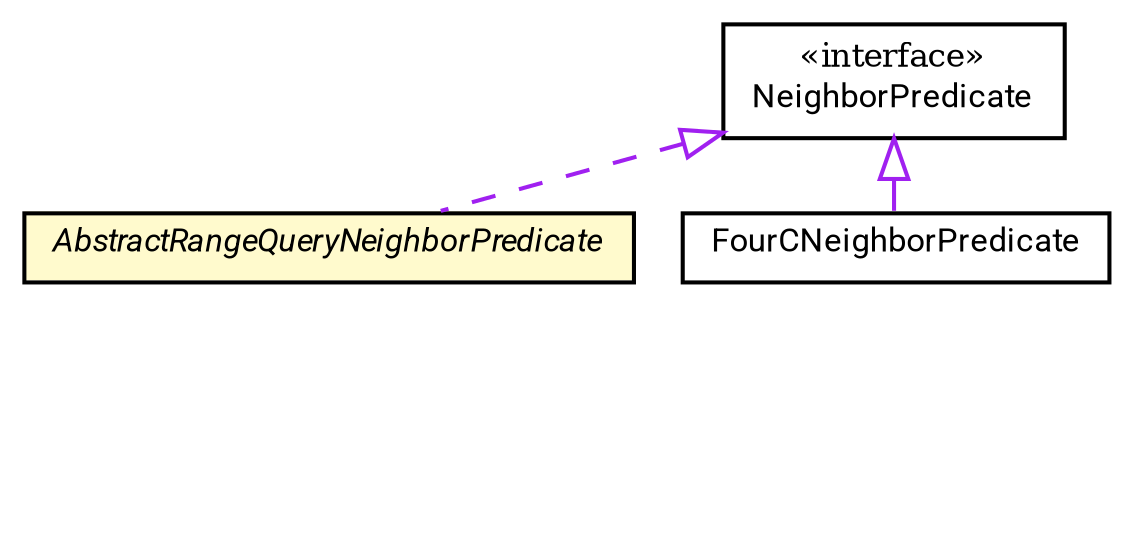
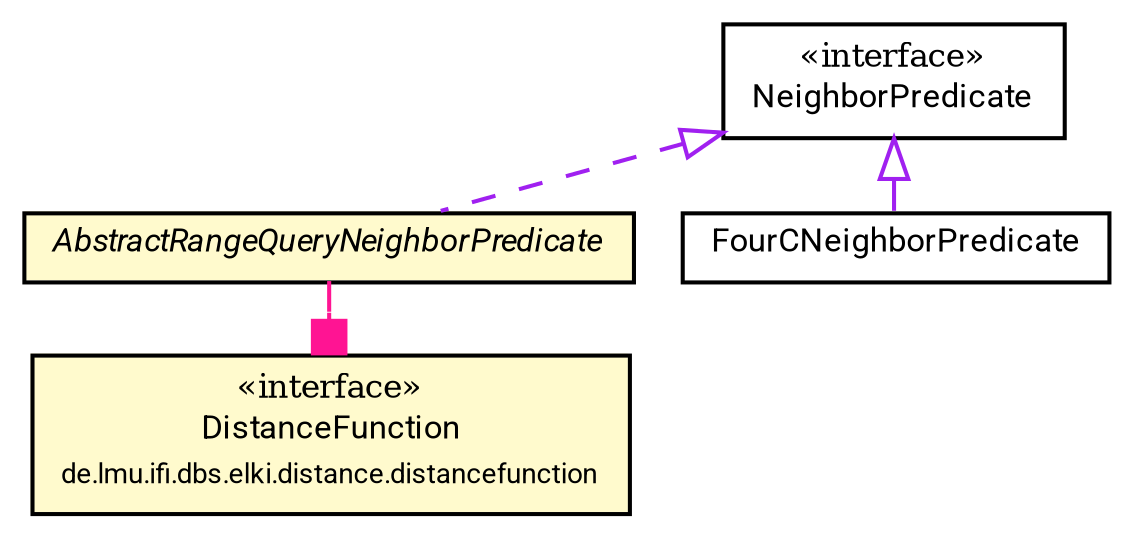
  digraph {
    fontname="DejaVu Serif"
    nodesep=0.15
    rankdir=TB
    ranksep=0.25
    node [fontcolor=black fontname="DejaVu Serif" fontsize=8 margin=0 shape=plaintext]
    edge [arrowtail=empty color=purple dir=back fontname="DejaVu Serif" fontsize=7 labelfontname=Roboto labelfontsize=7]
    n1 [height=0 label=<<table title="de.lmu.ifi.dbs.elki.algorithm.clustering.gdbscan.NeighborPredicate" border="0" cellborder="1" cellspacing="0" cellpadding="2" href="NeighborPredicate.html" target="_parent"> 		<tr><td><table border="0" cellspacing="0" cellpadding="1"> 		<tr><td align="center" balign="center"> &#171;interface&#187; </td></tr> 		<tr><td align="center" balign="center"> <font face="Roboto">NeighborPredicate</font> </td></tr> 		</table></td></tr> 		</table>> width=0]
    n2 [height=0 label=<<table title="de.lmu.ifi.dbs.elki.algorithm.clustering.gdbscan.AbstractRangeQueryNeighborPredicate" border="0" cellborder="1" cellspacing="0" cellpadding="2" bgcolor="lemonChiffon" href="AbstractRangeQueryNeighborPredicate.html" target="_parent"> 		<tr><td><table border="0" cellspacing="0" cellpadding="1"> 		<tr><td align="center" balign="center"> <font face="Roboto"><i>AbstractRangeQueryNeighborPredicate</i></font> </td></tr> 		</table></td></tr> 		</table>> width=0]
    n3 [height=0 label=<<table title="de.lmu.ifi.dbs.elki.algorithm.clustering.gdbscan.FourCNeighborPredicate" border="0" cellborder="1" cellspacing="0" cellpadding="2" href="FourCNeighborPredicate.html" target="_parent"> 		<tr><td><table border="0" cellspacing="0" cellpadding="1"> 		<tr><td align="center" balign="center"> <font face="Roboto">FourCNeighborPredicate</font> </td></tr> 		</table></td></tr> 		</table>> width=0]
+   n4 [height=0 label=<<table title="de.lmu.ifi.dbs.elki.distance.distancefunction.DistanceFunction" border="0" cellborder="1" cellspacing="0" cellpadding="2" bgcolor="LemonChiffon" href="../../../distance/distancefunction/DistanceFunction.html" target="_parent"> 		<tr><td><table border="0" cellspacing="0" cellpadding="1"> 		<tr><td align="center" balign="center"> &#171;interface&#187; </td></tr> 		<tr><td align="center" balign="center"> <font face="Roboto">DistanceFunction</font> </td></tr> 		<tr><td align="center" balign="center"> <font face="Roboto" point-size="7.0">de.lmu.ifi.dbs.elki.distance.distancefunction</font> </td></tr> 		</table></td></tr> 		</table>> width=0]
    n1 -> n2 [style=dashed weight=9]
    n1 -> n3 [weight=10]
+   n2 -> n4 [arrowhead=box color=deeppink weight=1 arrowtail="" dir=""]
  }
